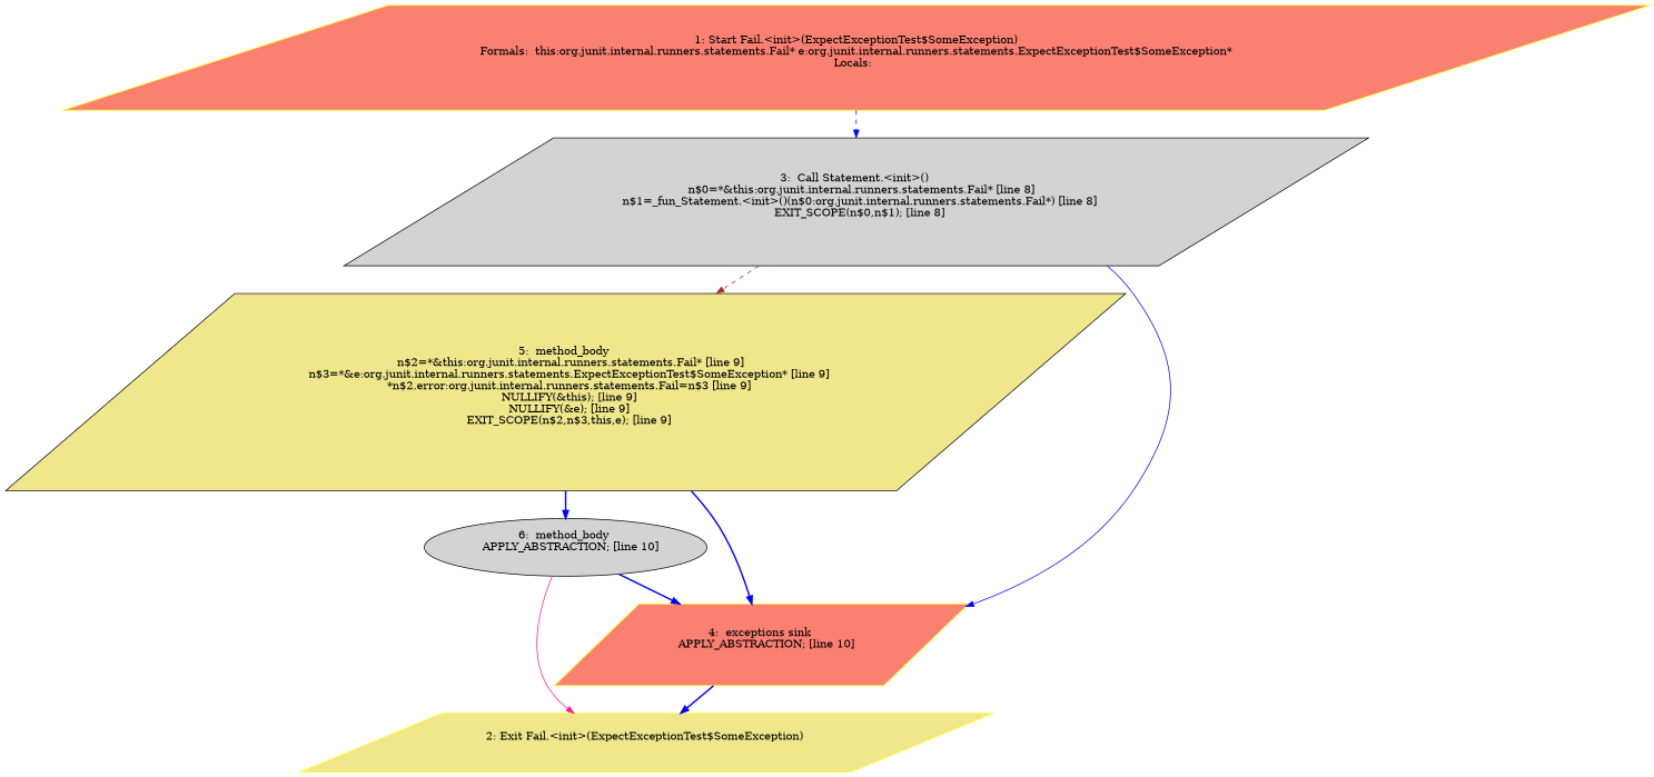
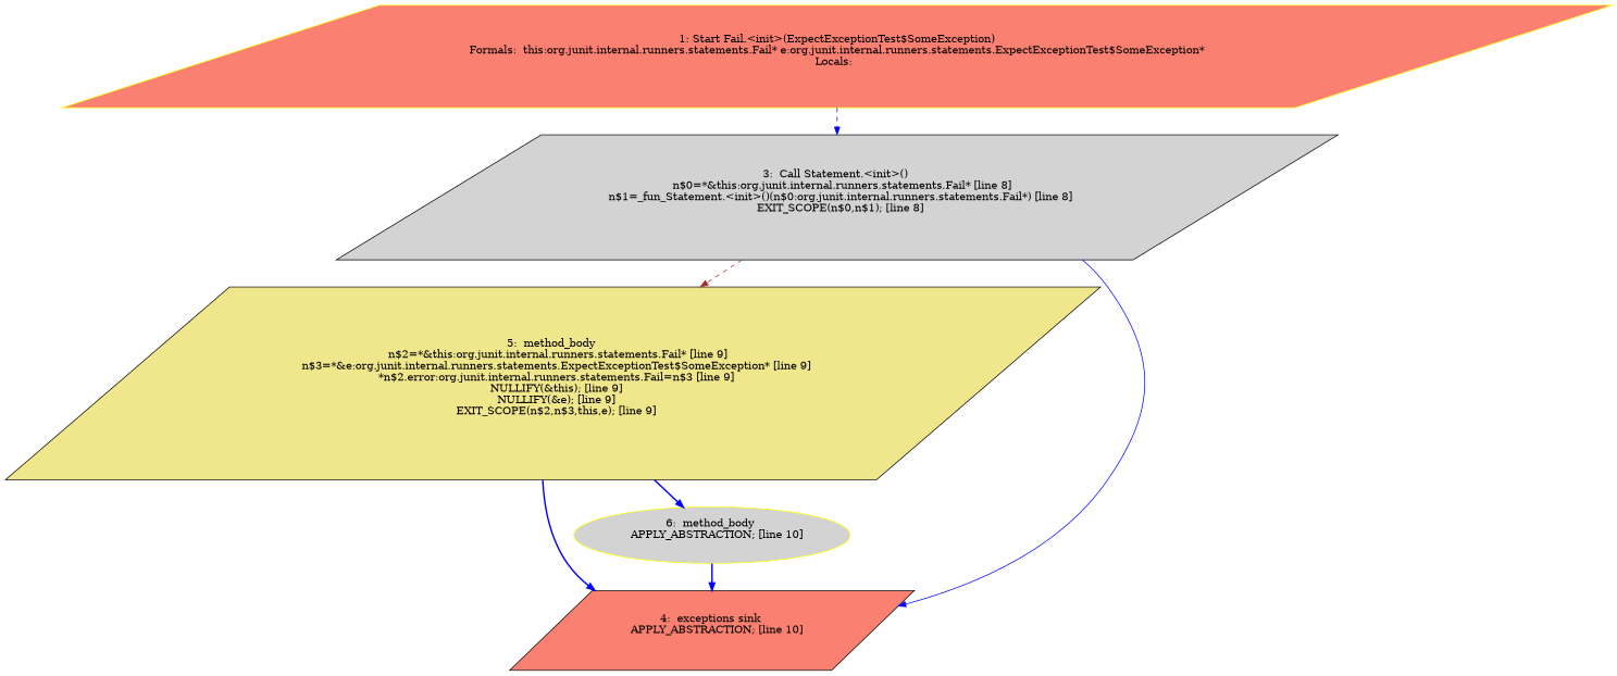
  digraph {
    node [fillcolor=salmon shape=parallelogram style=filled]
    edge [color=blue style=bold]
    n1 [color=yellow label="1: Start Fail.<init>(ExpectExceptionTest$SomeException)\nFormals:  this:org.junit.internal.runners.statements.Fail* e:org.junit.internal.runners.statements.ExpectExceptionTest$SomeException*\nLocals:  \n  "]
    n2 [fillcolor=lightgrey label="3:  Call Statement.<init>() \n   n$0=*&this:org.junit.internal.runners.statements.Fail* [line 8]\n  n$1=_fun_Statement.<init>()(n$0:org.junit.internal.runners.statements.Fail*) [line 8]\n  EXIT_SCOPE(n$0,n$1); [line 8]\n "]
    n3 [fillcolor=khaki label="5:  method_body \n   n$2=*&this:org.junit.internal.runners.statements.Fail* [line 9]\n  n$3=*&e:org.junit.internal.runners.statements.ExpectExceptionTest$SomeException* [line 9]\n  *n$2.error:org.junit.internal.runners.statements.Fail=n$3 [line 9]\n  NULLIFY(&this); [line 9]\n  NULLIFY(&e); [line 9]\n  EXIT_SCOPE(n$2,n$3,this,e); [line 9]\n "]
-   n4 [label="4:  exceptions sink \n   APPLY_ABSTRACTION; [line 10]\n " color=yellow]
-   n5 [fillcolor=lightgrey label="6:  method_body \n   APPLY_ABSTRACTION; [line 10]\n " shape=ellipse]
-   n6 [color=yellow fillcolor=khaki label="2: Exit Fail.<init>(ExpectExceptionTest$SomeException) \n  "]
+   n4 [label="4:  exceptions sink \n   APPLY_ABSTRACTION; [line 10]\n "]
+   n5 [fillcolor=lightgrey label="6:  method_body \n   APPLY_ABSTRACTION; [line 10]\n " shape=ellipse color=yellow]
    n1 -> n2 [style=dashed]
    n2 -> n3 [color=brown style=dashed]
    n2 -> n4 [style=solid]
    n3 -> n4
    n3 -> n5
-   n4 -> n6
    n5 -> n4
-   n5 -> n6 [color=deeppink style=solid]
  }
